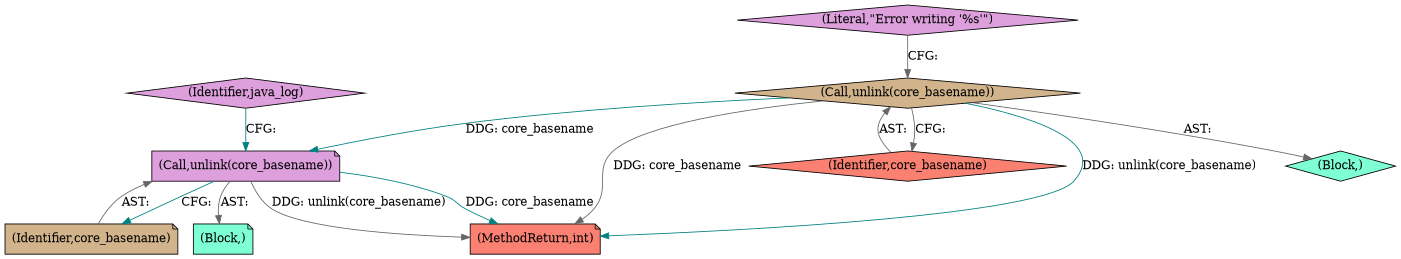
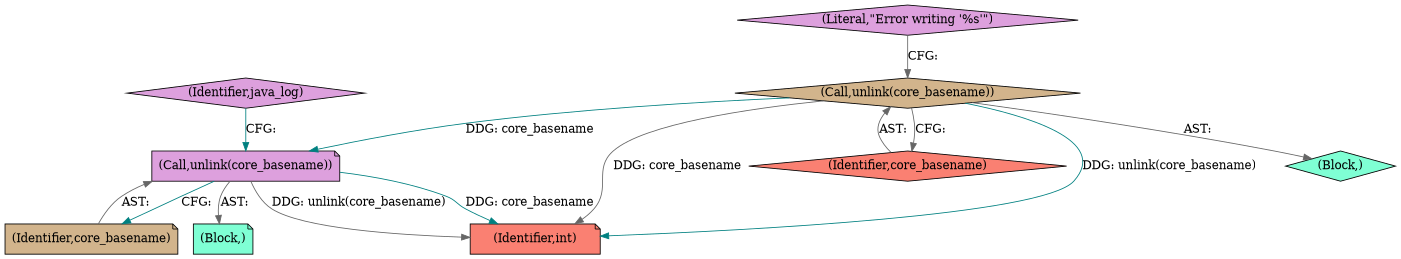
  digraph {
    node [style=filled fillcolor=plum shape=diamond]
    edge [color=gray40]
    n1 [label="(Call,unlink(core_basename))" fillcolor=tan]
    n2 [label="(Call,unlink(core_basename))" shape=note]
    n3 [label="(Identifier,core_basename)" fillcolor=salmon]
-   n4 [label="(MethodReturn,int)" fillcolor=salmon shape=note]
+   n4 [label="(Identifier,int)" fillcolor=salmon shape=note]
    n5 [label="(Block,)" fillcolor=aquamarine]
    n6 [label="(Block,)" fillcolor=aquamarine shape=note]
    n7 [label="(Identifier,core_basename)" fillcolor=tan shape=note]
    n8 [label="(Literal,\"Error writing '%s'\")"]
    n9 [label="(Identifier,java_log)"]
    n1 -> n2 [label="DDG: core_basename" color=teal]
    n1 -> n3 [label="CFG: "]
    n1 -> n4 [label="DDG: unlink(core_basename)" color=teal]
    n1 -> n4 [label="DDG: core_basename"]
    n1 -> n5 [label="AST: "]
    n2 -> n4 [label="DDG: unlink(core_basename)"]
    n2 -> n4 [label="DDG: core_basename" color=teal]
    n2 -> n6 [label="AST: "]
    n2 -> n7 [label="CFG: " color=teal]
    n3 -> n1 [label="AST: "]
    n7 -> n2 [label="AST: "]
    n8 -> n1 [label="CFG: "]
    n9 -> n2 [label="CFG: " color=teal]
  }
